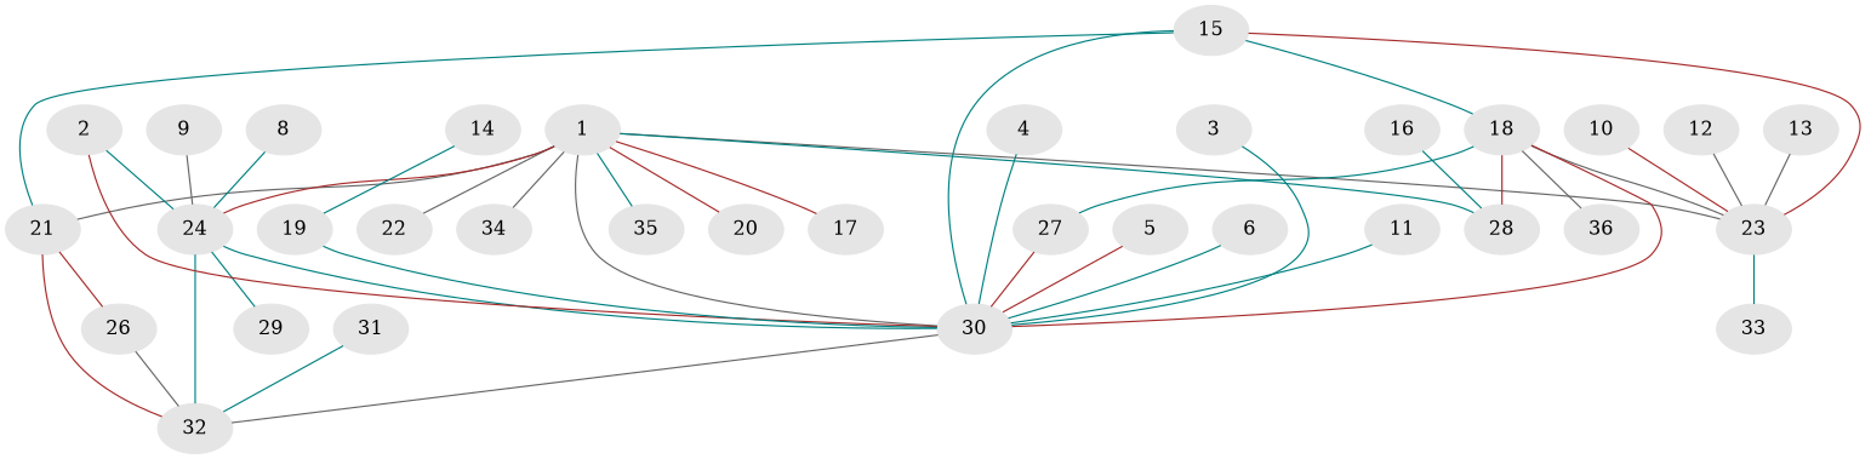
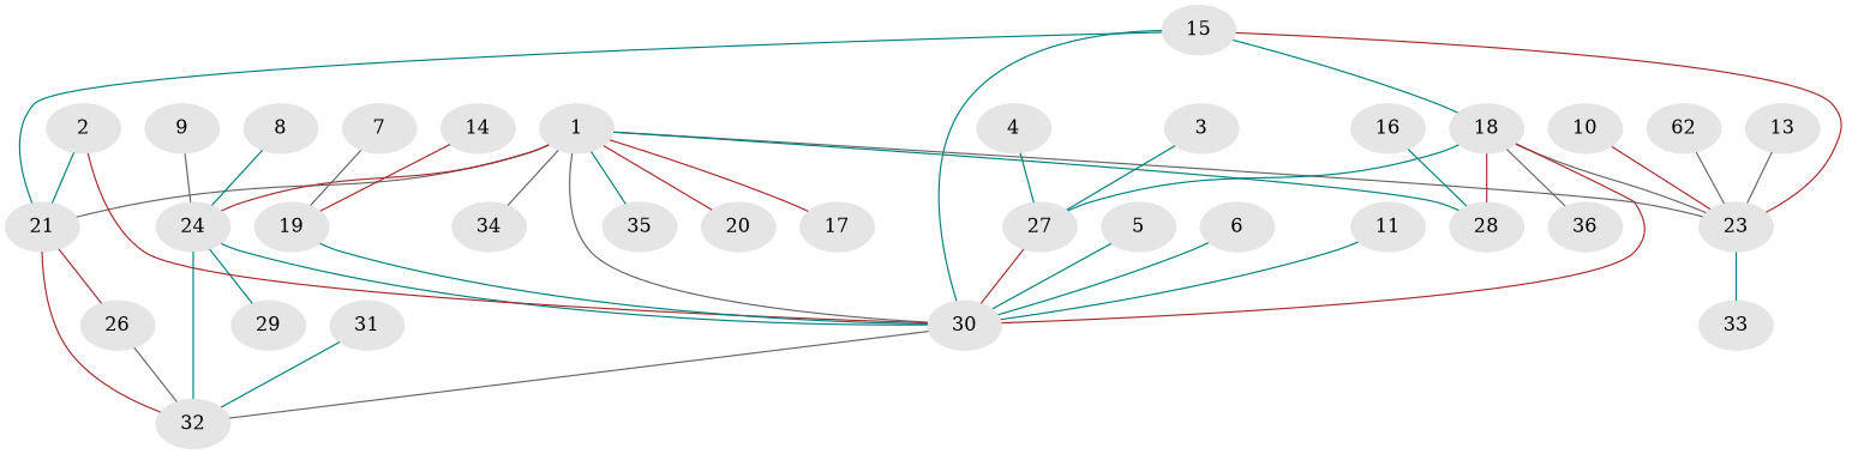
  graph {
    node [color=gray90 style=filled]
    edge [color=teal weight=1.0]
    1
    17
    20
    21
-   22
    23
    24
    28
    30
    34
    35
    26
    32
    33
    29
    2
    3
    27
    4
    5
    6
+   7
    19
    8
    9
    10
    11
-   12
+   12 [label=62]
    13
    14
    15
    18
    36
    16
    31
    1 -- 17 [color=brown]
    1 -- 20 [color=brown]
    1 -- 21 [color=gray40]
-   1 -- 22 [color=gray40]
    1 -- 23 [color=gray40]
    1 -- 24 [color=brown]
    1 -- 28
    1 -- 30 [color=gray40 weight=2.0]
    1 -- 34 [color=gray40]
    1 -- 35
    21 -- 26 [color=brown]
    21 -- 32 [color=brown]
    23 -- 33
    24 -- 30
    24 -- 32
    24 -- 29
    30 -- 32 [color=gray40]
    26 -- 32 [color=gray40]
-   2 -- 24
+   2 -- 21
    2 -- 30 [color=brown]
-   3 -- 30
+   3 -- 27
    27 -- 30 [color=brown weight=2.0]
-   4 -- 30
-   5 -- 30 [color=brown]
+   4 -- 27
+   5 -- 30
    6 -- 30
+   7 -- 19 [color=gray40]
    19 -- 30
    8 -- 24
    9 -- 24 [color=gray40]
    10 -- 23 [color=brown]
    11 -- 30
    12 -- 23 [color=gray40]
    13 -- 23 [color=gray40]
-   14 -- 19
+   14 -- 19 [color=brown]
    15 -- 21
    15 -- 23 [color=brown]
    15 -- 30
    15 -- 18
    18 -- 23 [color=gray40]
    18 -- 28 [color=brown weight=2.0]
    18 -- 30 [color=brown]
    18 -- 27
    18 -- 36 [color=gray40]
    16 -- 28
    31 -- 32
  }
